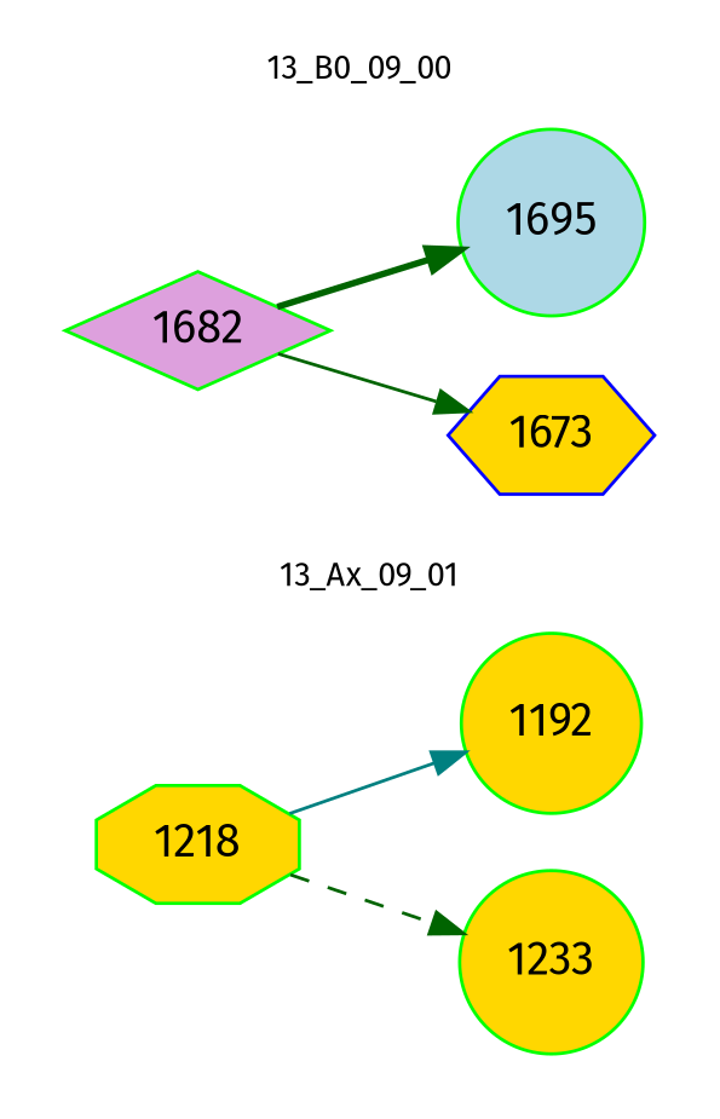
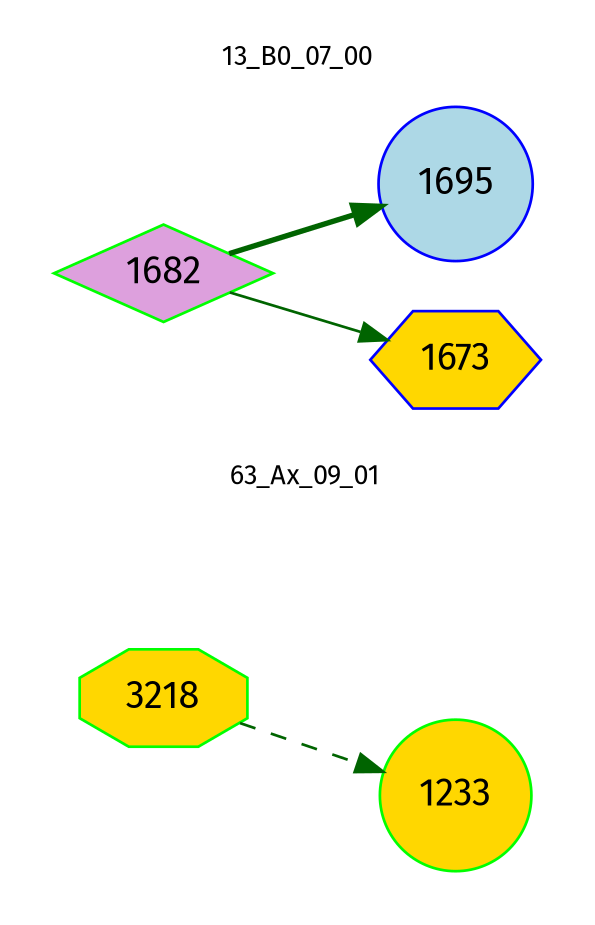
  digraph {
    fontname="Fira Sans"
    rankdir=LR
    node [color=green fillcolor=gold fontname="Fira Sans" shape=circle style=filled]
    edge [color=darkgreen fontname="Fira Sans" style=solid]
-   n1 [label=1218 shape=octagon]
+   n1 [label=3218 shape=octagon]
    n2 [label=1233]
-   n3 [label=1192]
    n4 [fillcolor=plum label=1682 shape=diamond]
    n5 [color=blue label=1673 shape=hexagon]
-   n6 [fillcolor=lightblue label=1695]
+   n6 [color=blue fillcolor=lightblue label=1695]
    subgraph cluster_1 {
      color=white
      fontsize=10
-     label="13_Ax_09_01"
+     label="63_Ax_09_01"
      n1
      n2
-     n3
    }
    subgraph cluster_2 {
      color=white
      fontsize=10
-     label="13_B0_09_00"
+     label="13_B0_07_00"
      n4
      n5
      n6
    }
    n1 -> n2 [style=dashed]
-   n1 -> n3 [color=teal]
    n4 -> n5
    n4 -> n6 [style=bold]
  }
